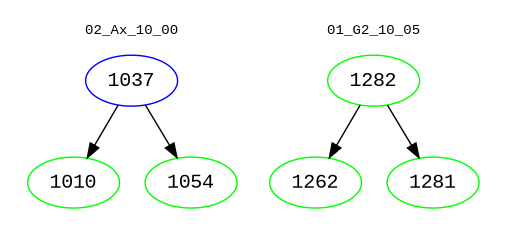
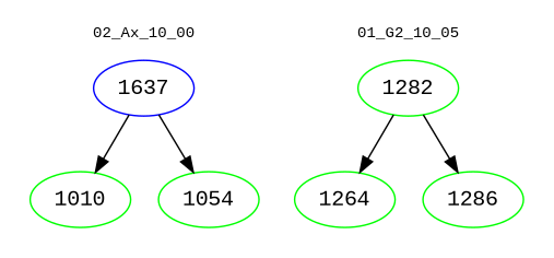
  digraph {
    fontname="Liberation Mono"
    node [color=green fontname="Liberation Mono"]
    edge [color=black fontname="Liberation Mono"]
-   n1 [color=blue label=1037]
+   n1 [color=blue label=1637]
    n2 [label=1010]
    n3 [label=1054]
    n4 [label=1282]
-   n5 [label=1262]
-   n6 [label=1281]
+   n5 [label=1264]
+   n6 [label=1286]
    subgraph cluster_1 {
      color=white
      fontsize=10
      label="02_Ax_10_00"
      n1
      n2
      n3
    }
    subgraph cluster_2 {
      color=white
      fontsize=10
      label="01_G2_10_05"
      n4
      n5
      n6
    }
    n1 -> n2
    n1 -> n3
    n4 -> n5
    n4 -> n6
  }
